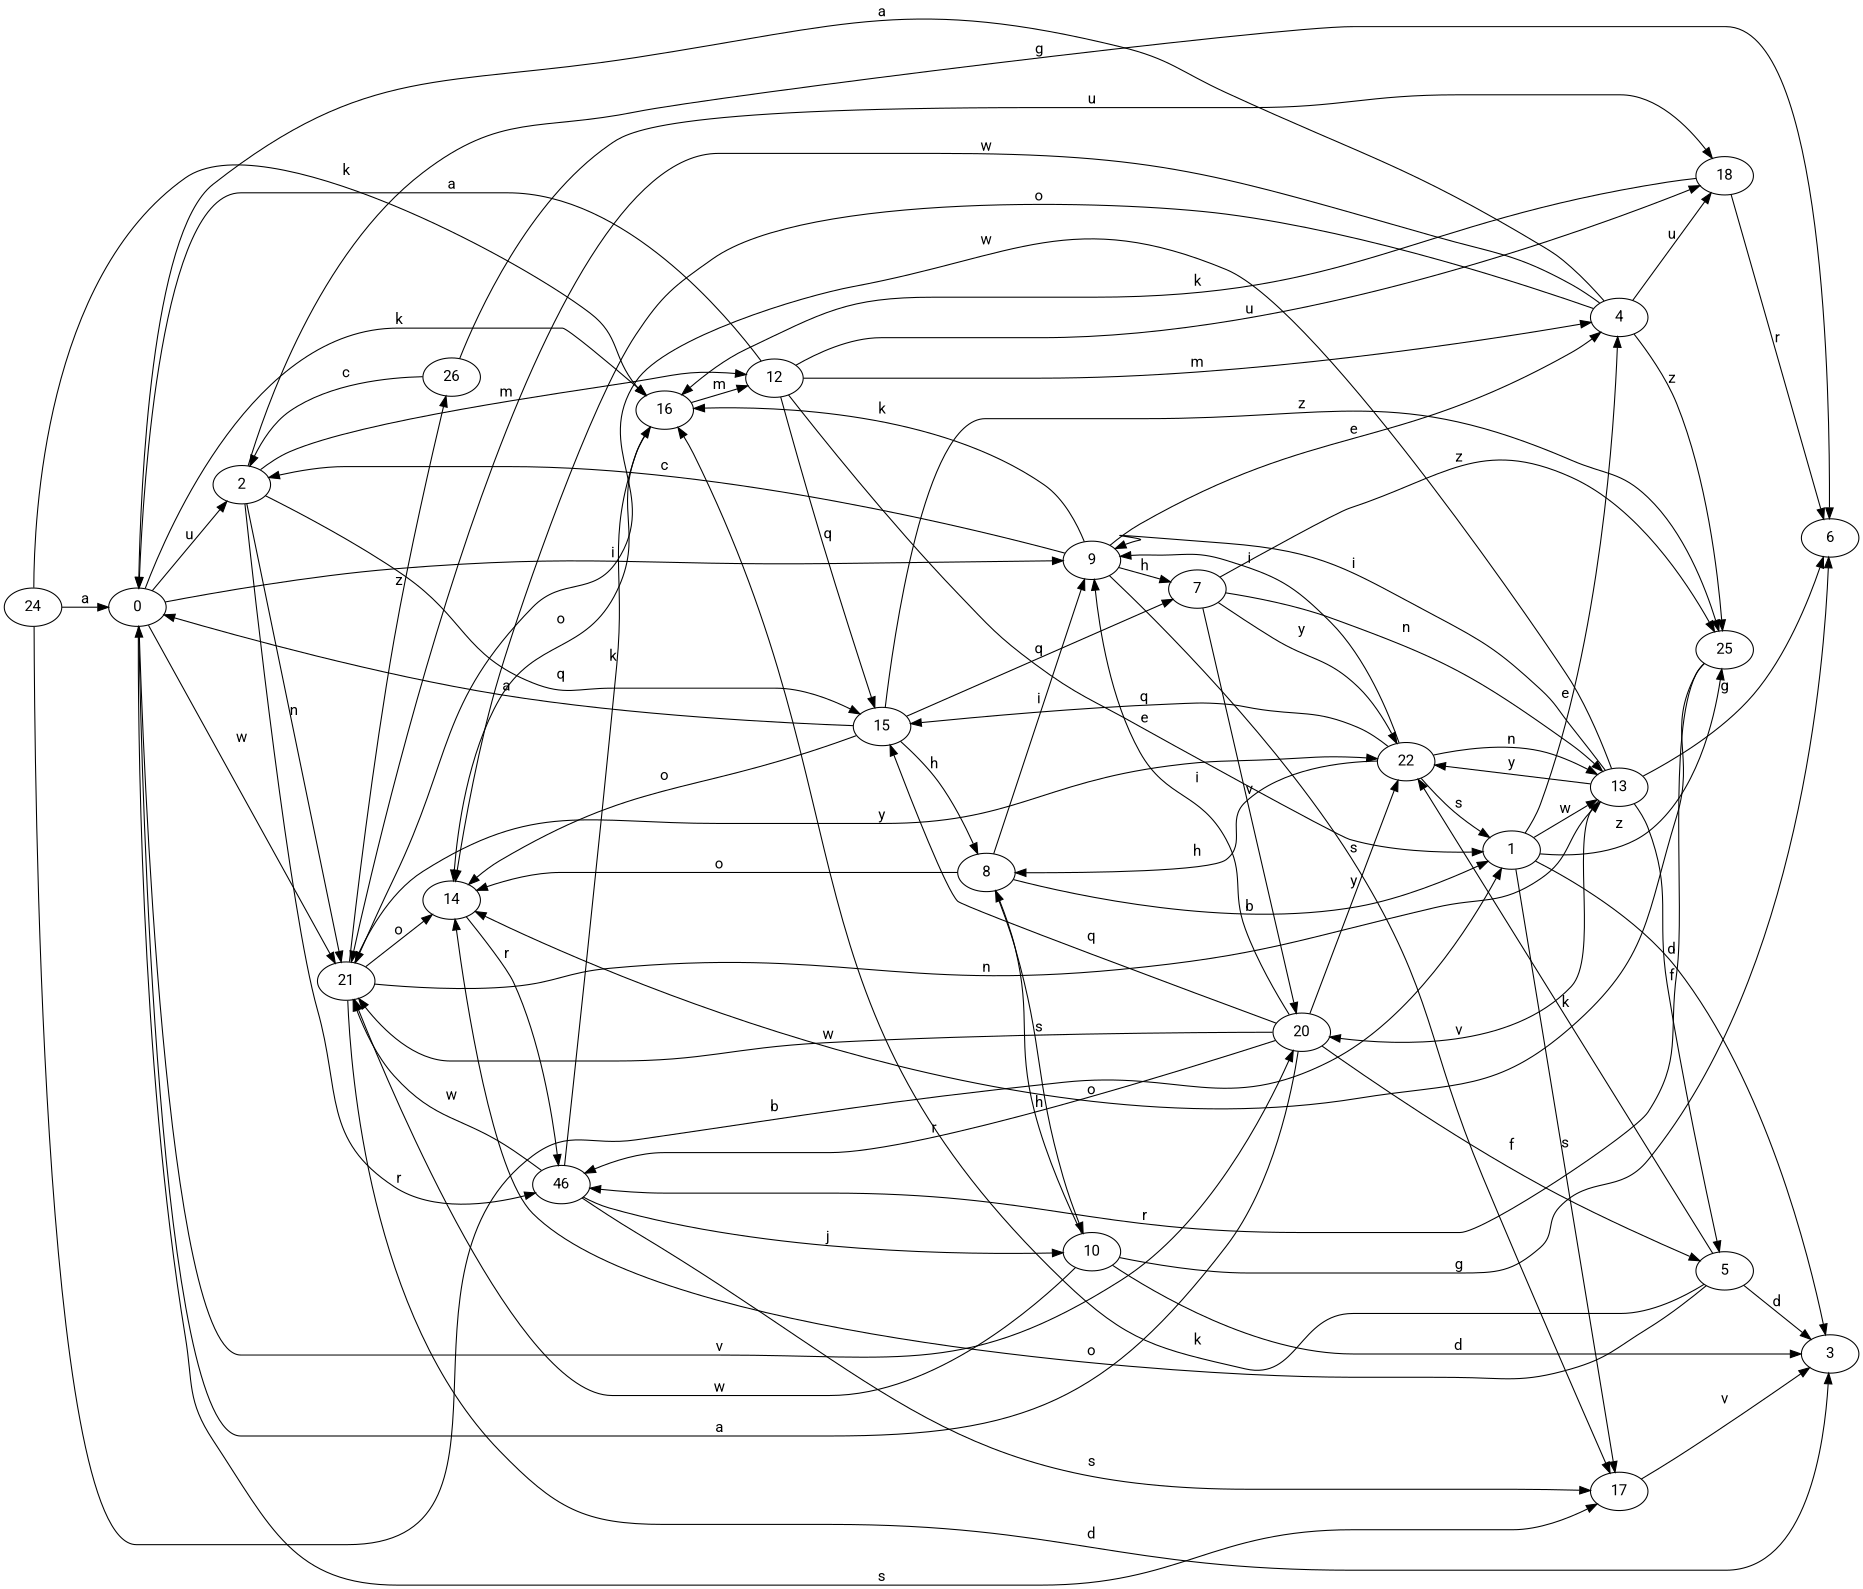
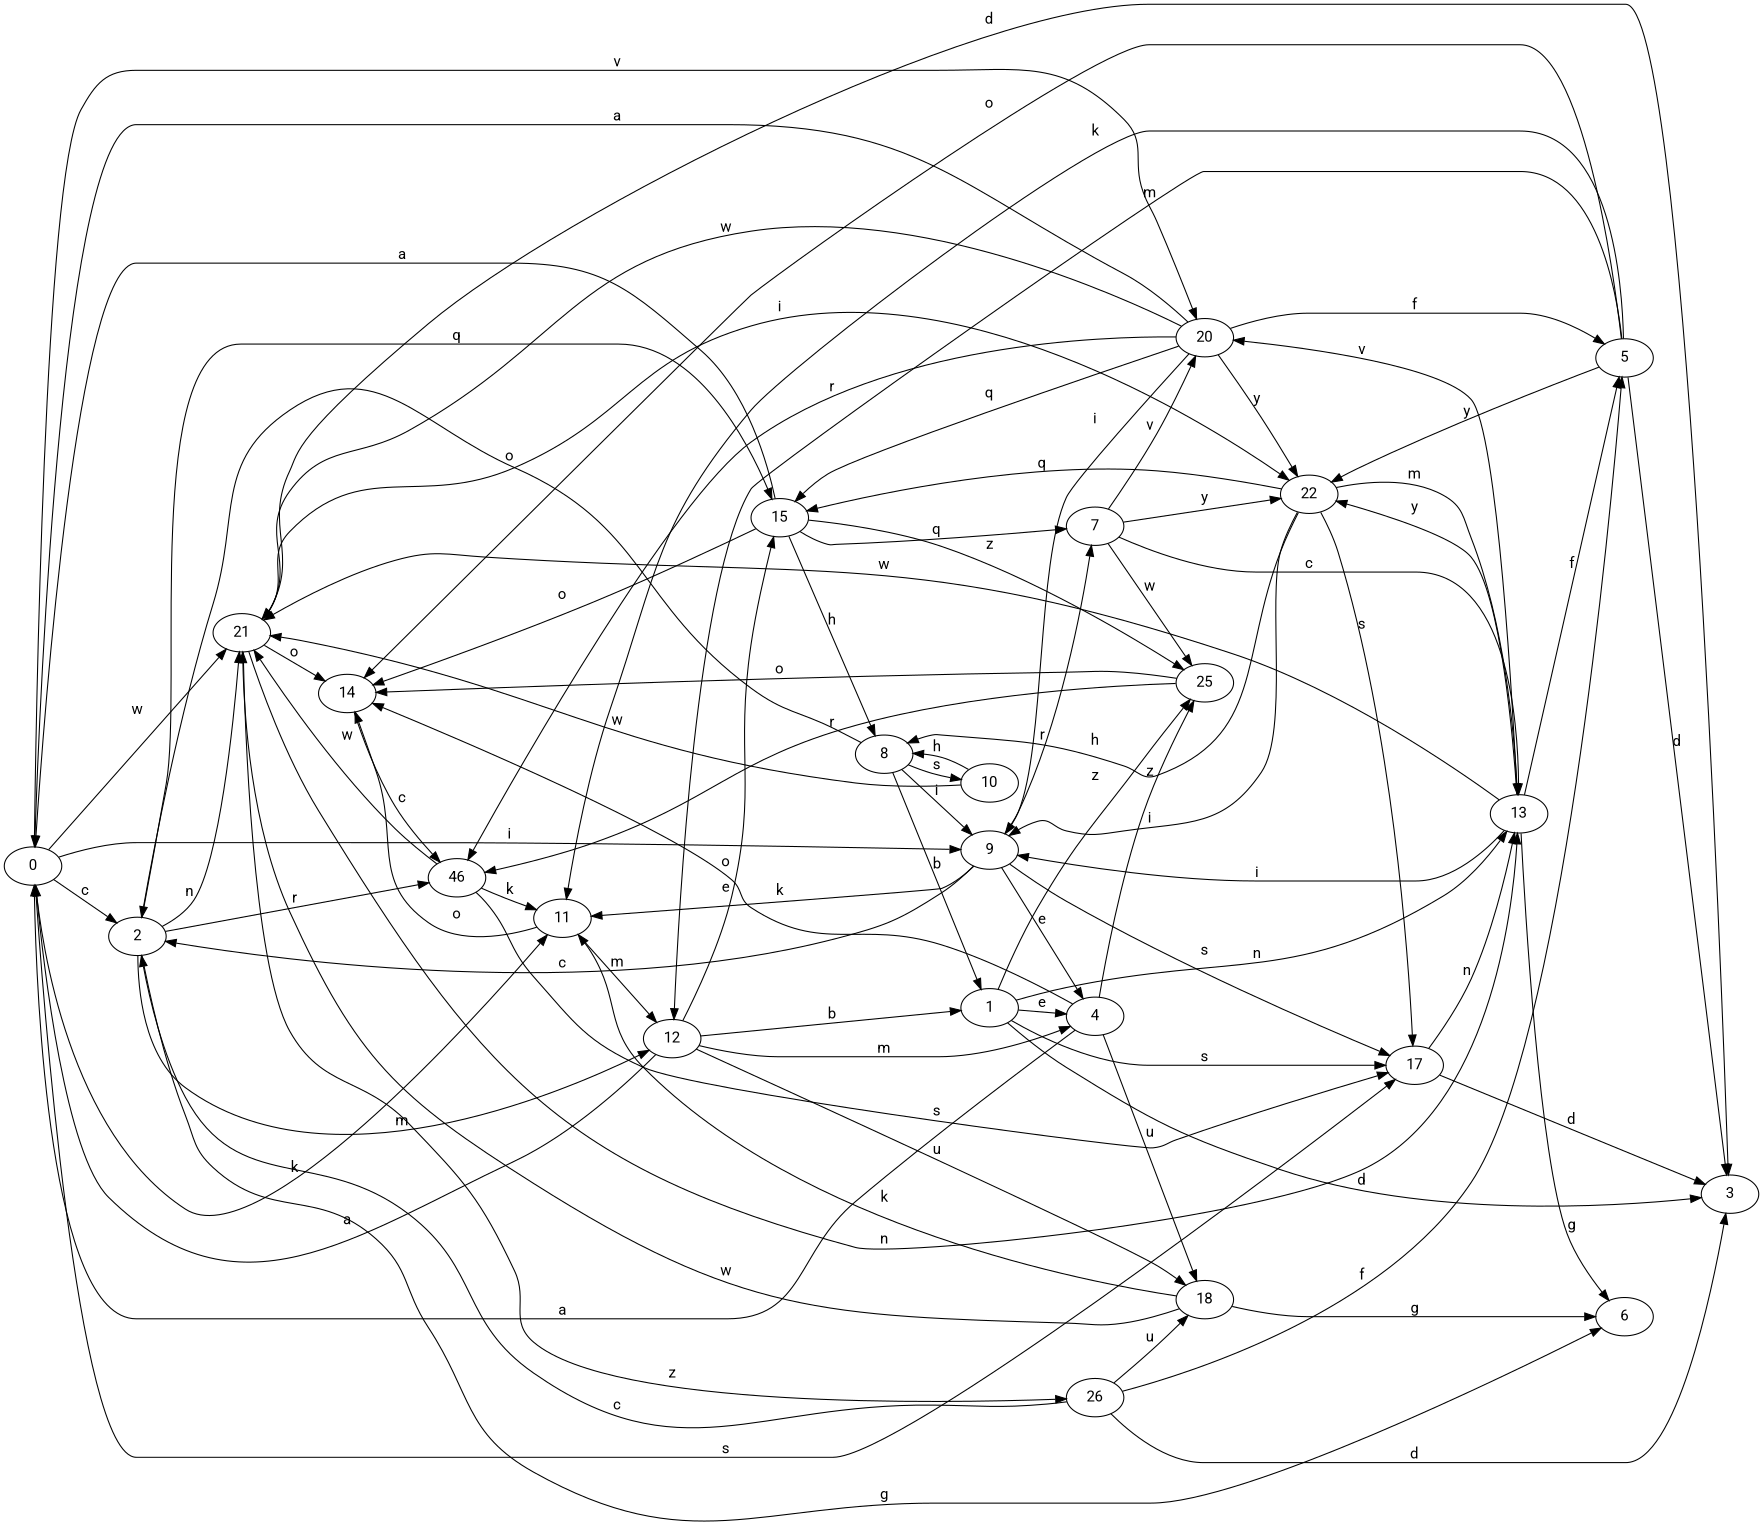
  strict digraph {
    fontname=Roboto
    rankdir=LR
    node [fontname=Roboto]
    edge [fontname=Roboto]
    0
    2
    9
-   11 [label=16]
+   11
    17
    20
    21
    6
    12
    15
    n11 [label=46]
    4
    7
    14
    3
    13
    5
    22
    26
-   24
    1
    25
    18
    8
    10
-   0 -> 2 [label=u]
+   0 -> 2 [label=c]
    0 -> 9 [label=i]
    0 -> 11 [label=k]
    0 -> 17 [label=s]
    0 -> 20 [label=v]
    0 -> 21 [label=w]
    2 -> 21 [label=n]
    2 -> 6 [label=g]
    2 -> 12 [label=m]
    2 -> 15 [label=q]
    2 -> n11 [label=r]
    9 -> 2 [label=c]
    9 -> 11 [label=k]
    9 -> 17 [label=s]
    9 -> 4 [label=e]
-   9 -> 7 [label=h]
+   9 -> 7 [label=r]
    11 -> 12 [label=m]
    11 -> 14 [label=o]
-   17 -> 3 [label=v]
+   17 -> 3 [label=d]
+   17 -> 13 [label=n]
    20 -> 0 [label=a]
    20 -> 9 [label=i]
    20 -> 21 [label=w]
    20 -> 15 [label=q]
    20 -> n11 [label=r]
    20 -> 5 [label=f]
    20 -> 22 [label=y]
    21 -> 14 [label=o]
    21 -> 3 [label=d]
    21 -> 13 [label=n]
-   21 -> 22 [label=y]
+   21 -> 22 [label=i]
    21 -> 26 [label=z]
    12 -> 0 [label=a]
-   12 -> 15 [label=q]
+   12 -> 15 [label=e]
    12 -> 4 [label=m]
-   12 -> 1 [label=e]
+   12 -> 1 [label=b]
    12 -> 18 [label=u]
    15 -> 0 [label=a]
    15 -> 7 [label=q]
    15 -> 14 [label=o]
    15 -> 25 [label=z]
    15 -> 8 [label=h]
    n11 -> 11 [label=k]
    n11 -> 17 [label=s]
    n11 -> 21 [label=w]
-   n11 -> 10 [label=j]
    4 -> 0 [label=a]
-   4 -> 21 [label=w]
+   18 -> 21 [label=w]
    4 -> 14 [label=o]
    4 -> 25 [label=z]
    4 -> 18 [label=u]
    7 -> 20 [label=v]
-   7 -> 13 [label=n]
+   7 -> 13 [label=c]
    7 -> 22 [label=y]
-   7 -> 25 [label=z]
-   14 -> n11 [label=r]
+   7 -> 25 [label=w]
+   14 -> n11 [label=c]
    13 -> 9 [label=i]
    13 -> 20 [label=v]
    13 -> 21 [label=w]
    13 -> 6 [label=g]
    13 -> 5 [label=f]
    13 -> 22 [label=y]
    5 -> 11 [label=k]
+   5 -> 12 [label=m]
    5 -> 14 [label=o]
    5 -> 3 [label=d]
-   5 -> 22 [label=k]
+   5 -> 22 [label=y]
    22 -> 9 [label=i]
-   22 -> 1 [label=s]
+   22 -> 17 [label=s]
    22 -> 15 [label=q]
-   22 -> 13 [label=n]
+   22 -> 13 [label=m]
    22 -> 8 [label=h]
    26 -> 2 [label=c]
-   10 -> 3 [label=d]
+   26 -> 3 [label=d]
+   26 -> 5 [label=f]
    26 -> 18 [label=u]
-   24 -> 0 [label=a]
-   24 -> 11 [label=k]
-   24 -> 1 [label=b]
    1 -> 17 [label=s]
    1 -> 4 [label=e]
    1 -> 3 [label=d]
-   1 -> 13 [label=w]
+   1 -> 13 [label=n]
    1 -> 25 [label=z]
    25 -> n11 [label=r]
    25 -> 14 [label=o]
    18 -> 11 [label=k]
-   18 -> 6 [label=r]
+   18 -> 6 [label=g]
    8 -> 9 [label=i]
-   8 -> 14 [label=o]
+   8 -> 2 [label=o]
    8 -> 1 [label=b]
    8 -> 10 [label=s]
    10 -> 21 [label=w]
-   10 -> 6 [label=g]
    10 -> 8 [label=h]
  }
